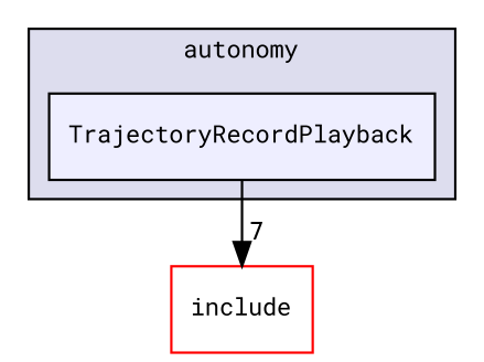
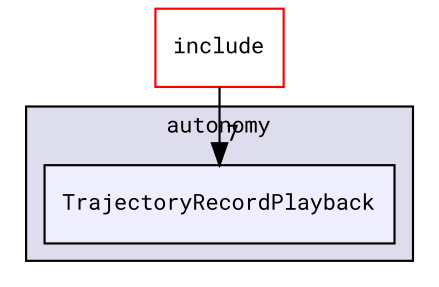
  digraph {
    compound=true
    fontname="Roboto Mono"
    node [fontname="Roboto Mono" fontsize=10 shape=box style=filled]
    n1 [fillcolor="#eeeeff" label=TrajectoryRecordPlayback pencolor=black]
    n2 [color=red fillcolor=white label=include]
    subgraph cluster_1 {
      bgcolor="#ddddee"
      fontsize=10
      label=autonomy
      pencolor=black
      n1
    }
-   n1 -> n2 [headlabel=7 labeldistance=1.5 labelfontname=Helvetica labelfontsize=10 fontname="Roboto Mono"]
+   n2 -> n1 [headlabel=7 labeldistance=1.5 labelfontname=Helvetica labelfontsize=10 fontname="Roboto Mono"]
  }
